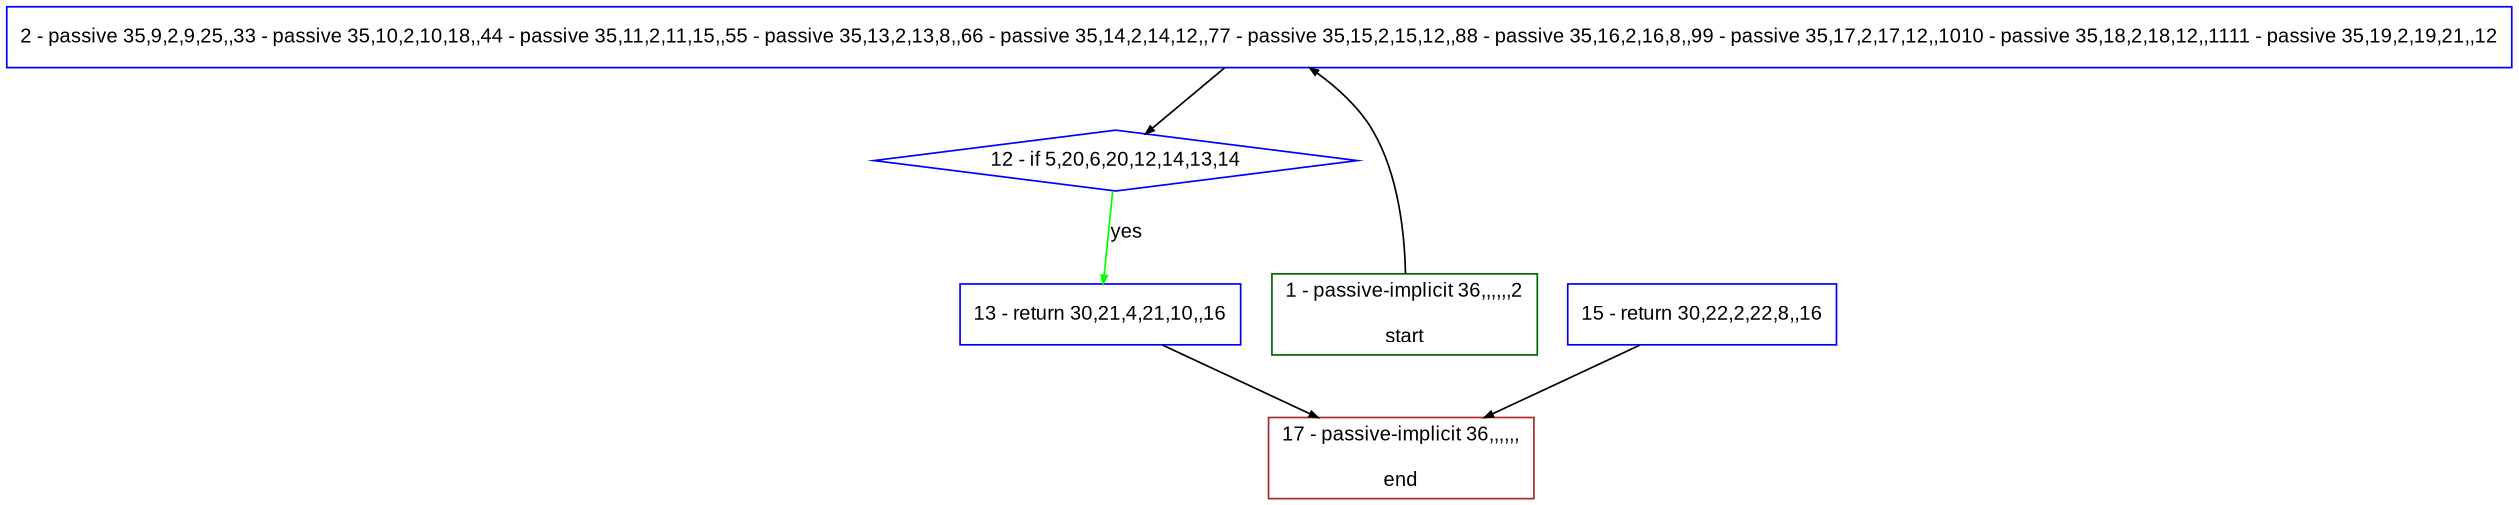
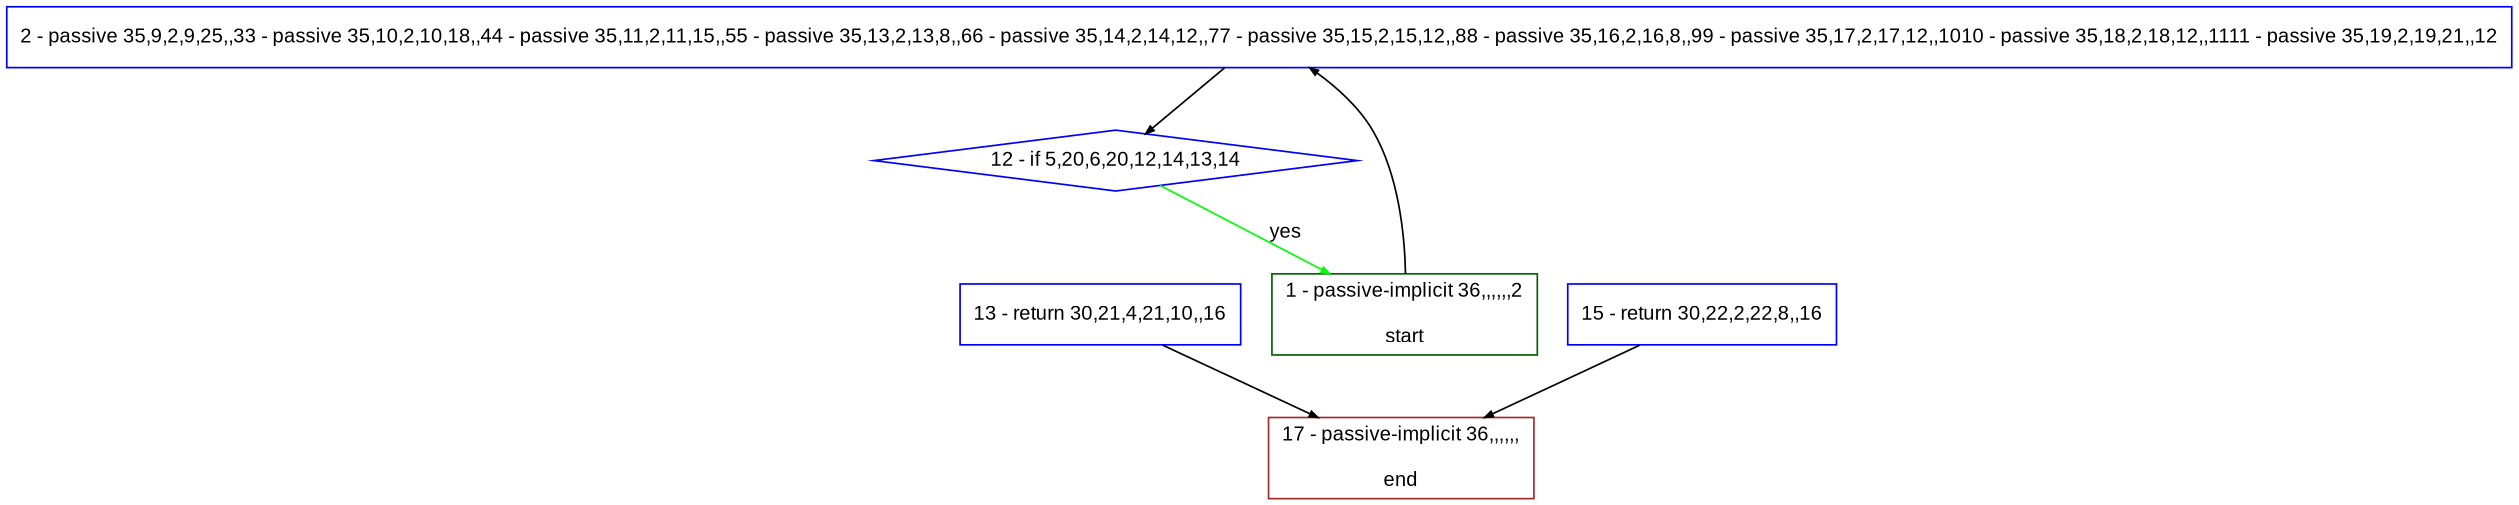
  digraph {
    bgcolor=white
    compound=true
    fillcolor="#FFFFCC"
    fontname=Arial
    fontsize=12
    pack=true
    packmode=clust
    style="rounded,filled"
    node [color="#0000ff" compound=true fillcolor="#ffffff" fixedsize=false fontname=Arial fontsize=12 node_initialized=no shape=box style=filled]
    edge [arrowhead=normal arrowsize=0.5 arrowtail=none color="#000000" compound=true dir=forward fontcolor=black fontname=Arial fontsize=12]
    n1 [label="2 - passive 35,9,2,9,25,,33 - passive 35,10,2,10,18,,44 - passive 35,11,2,11,15,,55 - passive 35,13,2,13,8,,66 - passive 35,14,2,14,12,,77 - passive 35,15,2,15,12,,88 - passive 35,16,2,16,8,,99 - passive 35,17,2,17,12,,1010 - passive 35,18,2,18,12,,1111 - passive 35,19,2,19,21,,12"]
    n2 [label="12 - if 5,20,6,20,12,14,13,14" shape=diamond]
    n3 [label="13 - return 30,21,4,21,10,,16"]
    n4 [color="#006400" label="1 - passive-implicit 36,,,,,,2\n\nstart"]
    n5 [color="#a52a2a" label="17 - passive-implicit 36,,,,,,\n\nend"]
    n6 [label="15 - return 30,22,2,22,8,,16"]
    n1 -> n2
-   n2 -> n3 [color="#00ff00" label=yes]
+   n2 -> n4 [color="#00ff00" label=yes]
    n3 -> n5
    n4 -> n1
    n6 -> n5
  }
